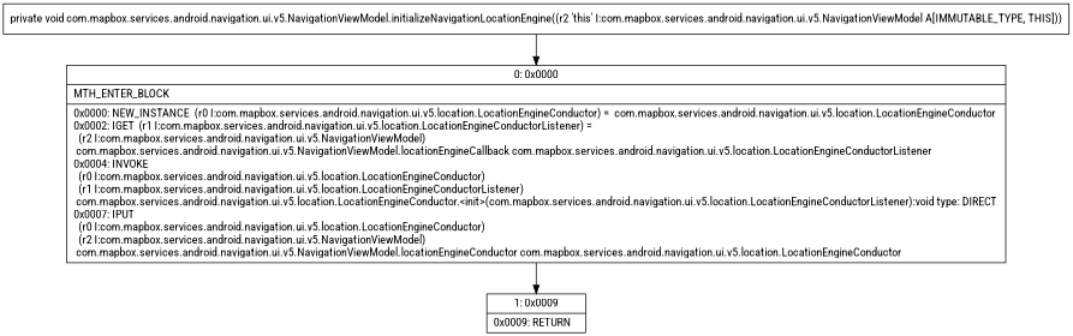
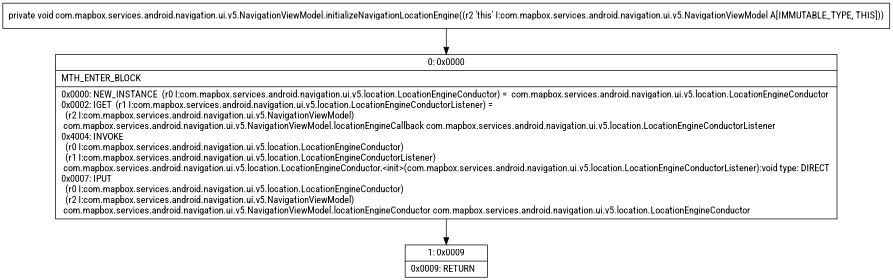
  digraph {
    fontname="Roboto Condensed"
    node [shape=record fontname="Roboto Condensed"]
    edge [fontname="Roboto Condensed"]
-   n1 [label="{0\:\ 0x0000|MTH_ENTER_BLOCK\l|0x0000: NEW_INSTANCE  (r0 I:com.mapbox.services.android.navigation.ui.v5.location.LocationEngineConductor) =  com.mapbox.services.android.navigation.ui.v5.location.LocationEngineConductor \l0x0002: IGET  (r1 I:com.mapbox.services.android.navigation.ui.v5.location.LocationEngineConductorListener) = \l  (r2 I:com.mapbox.services.android.navigation.ui.v5.NavigationViewModel)\l com.mapbox.services.android.navigation.ui.v5.NavigationViewModel.locationEngineCallback com.mapbox.services.android.navigation.ui.v5.location.LocationEngineConductorListener \l0x0004: INVOKE  \l  (r0 I:com.mapbox.services.android.navigation.ui.v5.location.LocationEngineConductor)\l  (r1 I:com.mapbox.services.android.navigation.ui.v5.location.LocationEngineConductorListener)\l com.mapbox.services.android.navigation.ui.v5.location.LocationEngineConductor.\<init\>(com.mapbox.services.android.navigation.ui.v5.location.LocationEngineConductorListener):void type: DIRECT \l0x0007: IPUT  \l  (r0 I:com.mapbox.services.android.navigation.ui.v5.location.LocationEngineConductor)\l  (r2 I:com.mapbox.services.android.navigation.ui.v5.NavigationViewModel)\l com.mapbox.services.android.navigation.ui.v5.NavigationViewModel.locationEngineConductor com.mapbox.services.android.navigation.ui.v5.location.LocationEngineConductor \l}"]
+   n1 [label="{0\:\ 0x0000|MTH_ENTER_BLOCK\l|0x0000: NEW_INSTANCE  (r0 I:com.mapbox.services.android.navigation.ui.v5.location.LocationEngineConductor) =  com.mapbox.services.android.navigation.ui.v5.location.LocationEngineConductor \l0x0002: IGET  (r1 I:com.mapbox.services.android.navigation.ui.v5.location.LocationEngineConductorListener) = \l  (r2 I:com.mapbox.services.android.navigation.ui.v5.NavigationViewModel)\l com.mapbox.services.android.navigation.ui.v5.NavigationViewModel.locationEngineCallback com.mapbox.services.android.navigation.ui.v5.location.LocationEngineConductorListener \l0x4004: INVOKE  \l  (r0 I:com.mapbox.services.android.navigation.ui.v5.location.LocationEngineConductor)\l  (r1 I:com.mapbox.services.android.navigation.ui.v5.location.LocationEngineConductorListener)\l com.mapbox.services.android.navigation.ui.v5.location.LocationEngineConductor.\<init\>(com.mapbox.services.android.navigation.ui.v5.location.LocationEngineConductorListener):void type: DIRECT \l0x0007: IPUT  \l  (r0 I:com.mapbox.services.android.navigation.ui.v5.location.LocationEngineConductor)\l  (r2 I:com.mapbox.services.android.navigation.ui.v5.NavigationViewModel)\l com.mapbox.services.android.navigation.ui.v5.NavigationViewModel.locationEngineConductor com.mapbox.services.android.navigation.ui.v5.location.LocationEngineConductor \l}"]
    n2 [label="{1\:\ 0x0009|0x0009: RETURN   \l}"]
    n3 [label="{private void com.mapbox.services.android.navigation.ui.v5.NavigationViewModel.initializeNavigationLocationEngine((r2 'this' I:com.mapbox.services.android.navigation.ui.v5.NavigationViewModel A[IMMUTABLE_TYPE, THIS])) }"]
    n1 -> n2
    n3 -> n1
  }
